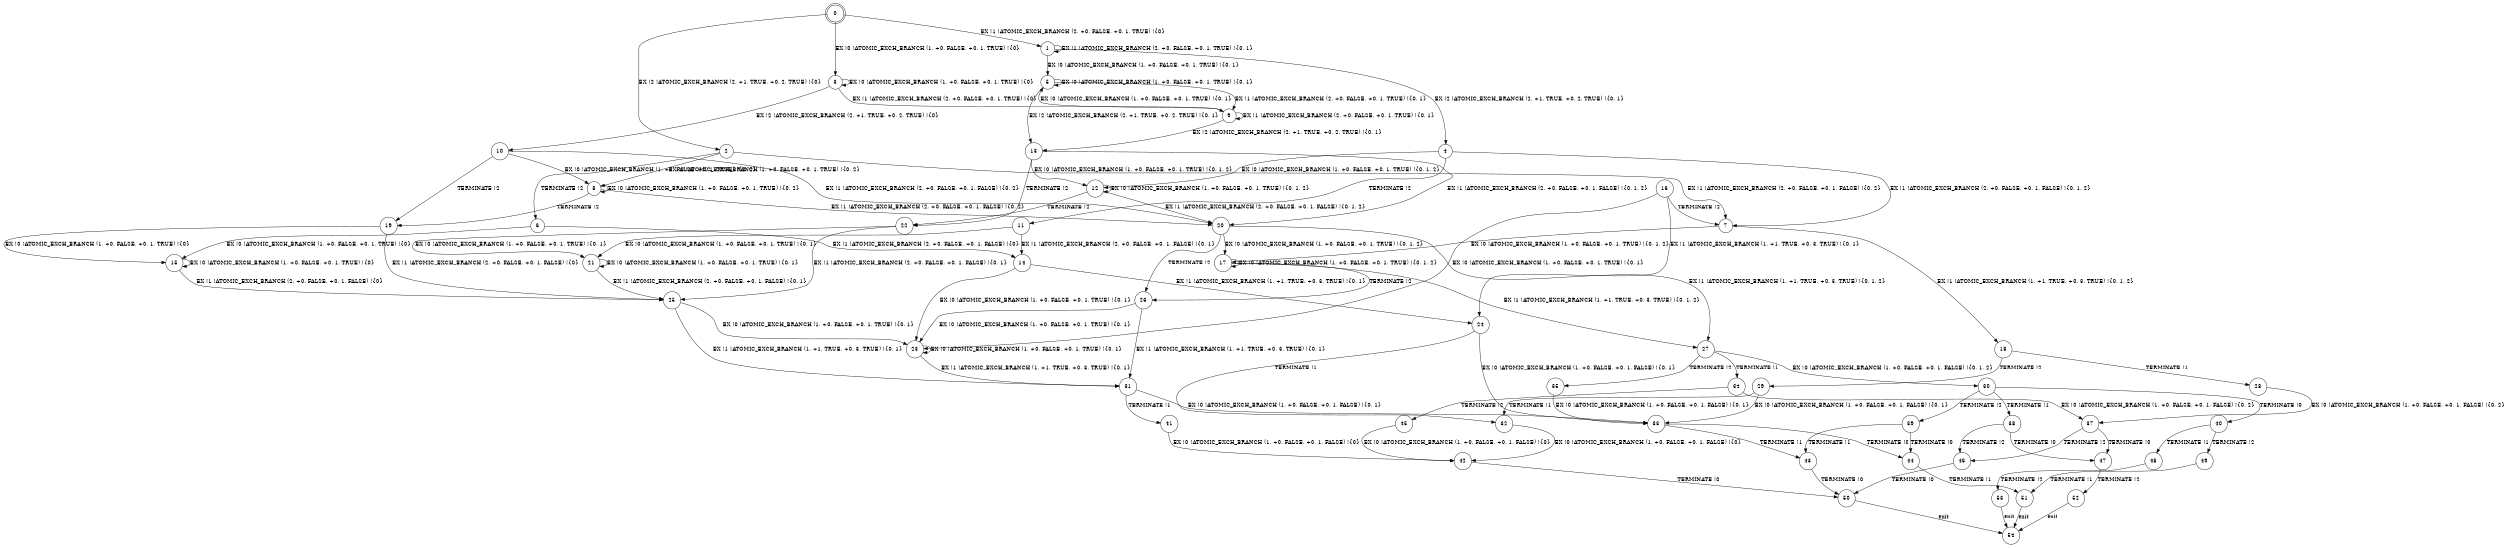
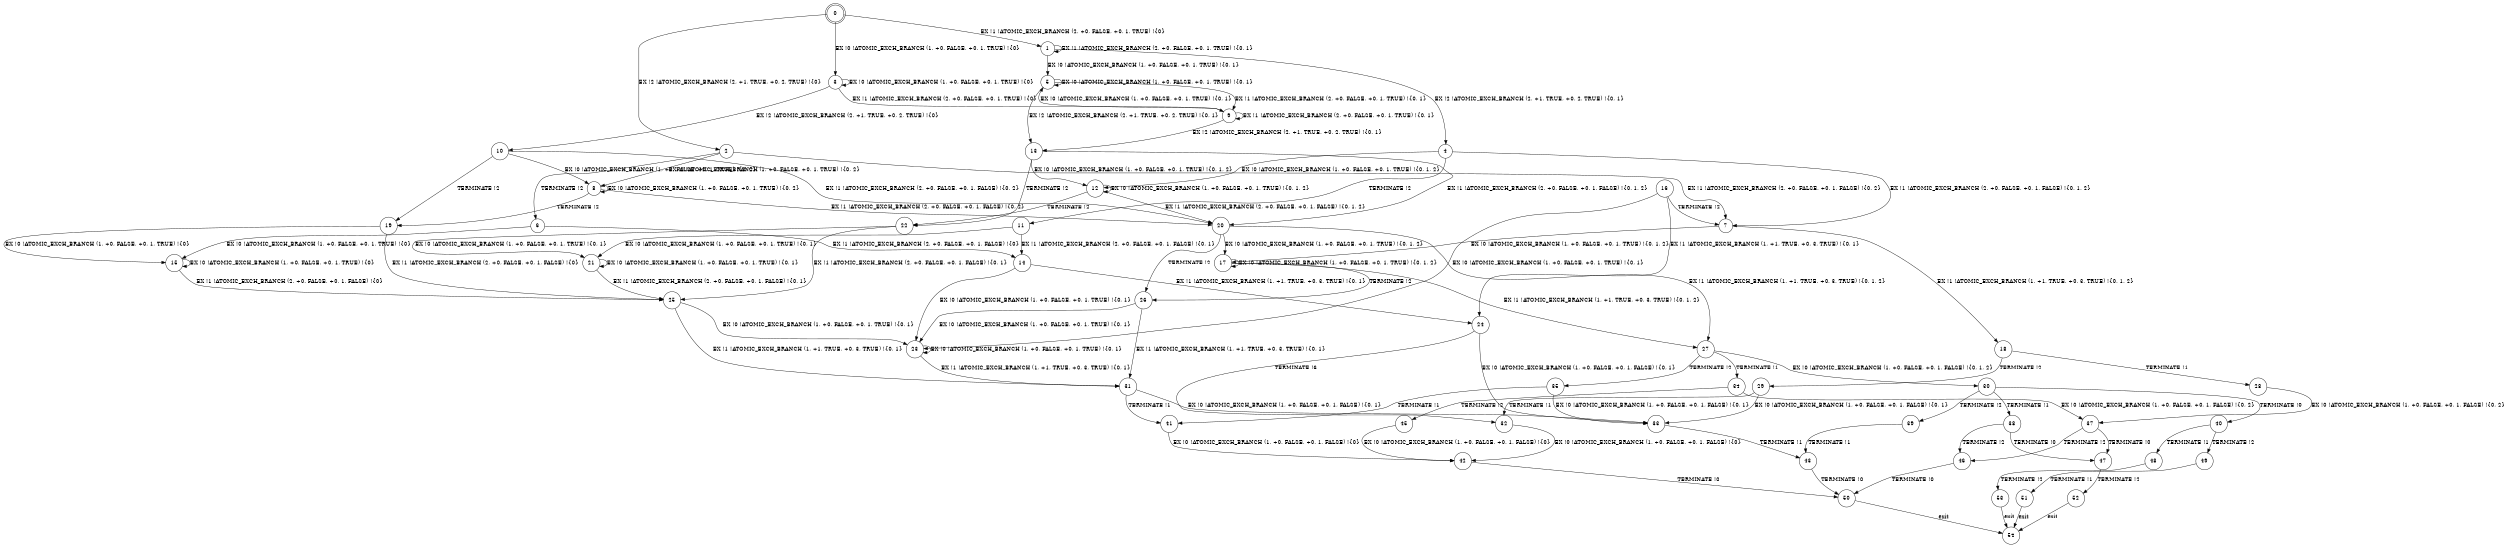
  digraph {
    node [shape=circle]
    0 [peripheries=2]
    1
    2
    3
    4
    5
    6
    7
    8
    9
    10
    11
    12
    13
    14
    15
    17
    18
    19
    20
    21
    22
    23
    24
    25
    16
    26
    27
    28
    29
    31
    32
    33
    30
    34
    35
    37
    38
    39
    40
    41
    42
    43
-   44
    45
    46
    47
    48
    49
    50
    51
    52
    53
    54
    0 -> 1 [label="EX !1 !ATOMIC_EXCH_BRANCH (2, +0, FALSE, +0, 1, TRUE) !{0}"]
    0 -> 2 [label="EX !2 !ATOMIC_EXCH_BRANCH (2, +1, TRUE, +0, 2, TRUE) !{0}"]
    0 -> 3 [label="EX !0 !ATOMIC_EXCH_BRANCH (1, +0, FALSE, +0, 1, TRUE) !{0}"]
    1 -> 1 [label="EX !1 !ATOMIC_EXCH_BRANCH (2, +0, FALSE, +0, 1, TRUE) !{0, 1}"]
    1 -> 4 [label="EX !2 !ATOMIC_EXCH_BRANCH (2, +1, TRUE, +0, 2, TRUE) !{0, 1}"]
    1 -> 5 [label="EX !0 !ATOMIC_EXCH_BRANCH (1, +0, FALSE, +0, 1, TRUE) !{0, 1}"]
    2 -> 6 [label="TERMINATE !2"]
    2 -> 7 [label="EX !1 !ATOMIC_EXCH_BRANCH (2, +0, FALSE, +0, 1, FALSE) !{0, 2}"]
    2 -> 8 [label="EX !0 !ATOMIC_EXCH_BRANCH (1, +0, FALSE, +0, 1, TRUE) !{0, 2}"]
    3 -> 3 [label="EX !0 !ATOMIC_EXCH_BRANCH (1, +0, FALSE, +0, 1, TRUE) !{0}"]
    3 -> 9 [label="EX !1 !ATOMIC_EXCH_BRANCH (2, +0, FALSE, +0, 1, TRUE) !{0}"]
    3 -> 10 [label="EX !2 !ATOMIC_EXCH_BRANCH (2, +1, TRUE, +0, 2, TRUE) !{0}"]
    4 -> 7 [label="EX !1 !ATOMIC_EXCH_BRANCH (2, +0, FALSE, +0, 1, FALSE) !{0, 1, 2}"]
    4 -> 11 [label="TERMINATE !2"]
    4 -> 12 [label="EX !0 !ATOMIC_EXCH_BRANCH (1, +0, FALSE, +0, 1, TRUE) !{0, 1, 2}"]
    5 -> 5 [label="EX !0 !ATOMIC_EXCH_BRANCH (1, +0, FALSE, +0, 1, TRUE) !{0, 1}"]
    5 -> 9 [label="EX !1 !ATOMIC_EXCH_BRANCH (2, +0, FALSE, +0, 1, TRUE) !{0, 1}"]
    5 -> 13 [label="EX !2 !ATOMIC_EXCH_BRANCH (2, +1, TRUE, +0, 2, TRUE) !{0, 1}"]
    6 -> 14 [label="EX !1 !ATOMIC_EXCH_BRANCH (2, +0, FALSE, +0, 1, FALSE) !{0}"]
    6 -> 15 [label="EX !0 !ATOMIC_EXCH_BRANCH (1, +0, FALSE, +0, 1, TRUE) !{0}"]
    7 -> 17 [label="EX !0 !ATOMIC_EXCH_BRANCH (1, +0, FALSE, +0, 1, TRUE) !{0, 1, 2}"]
    7 -> 18 [label="EX !1 !ATOMIC_EXCH_BRANCH (1, +1, TRUE, +0, 3, TRUE) !{0, 1, 2}"]
    8 -> 8 [label="EX !0 !ATOMIC_EXCH_BRANCH (1, +0, FALSE, +0, 1, TRUE) !{0, 2}"]
    8 -> 19 [label="TERMINATE !2"]
    8 -> 20 [label="EX !1 !ATOMIC_EXCH_BRANCH (2, +0, FALSE, +0, 1, FALSE) !{0, 2}"]
    9 -> 5 [label="EX !0 !ATOMIC_EXCH_BRANCH (1, +0, FALSE, +0, 1, TRUE) !{0, 1}"]
    9 -> 9 [label="EX !1 !ATOMIC_EXCH_BRANCH (2, +0, FALSE, +0, 1, TRUE) !{0, 1}"]
    9 -> 13 [label="EX !2 !ATOMIC_EXCH_BRANCH (2, +1, TRUE, +0, 2, TRUE) !{0, 1}"]
    10 -> 8 [label="EX !0 !ATOMIC_EXCH_BRANCH (1, +0, FALSE, +0, 1, TRUE) !{0, 2}"]
    10 -> 19 [label="TERMINATE !2"]
    10 -> 20 [label="EX !1 !ATOMIC_EXCH_BRANCH (2, +0, FALSE, +0, 1, FALSE) !{0, 2}"]
    11 -> 14 [label="EX !1 !ATOMIC_EXCH_BRANCH (2, +0, FALSE, +0, 1, FALSE) !{0, 1}"]
    11 -> 21 [label="EX !0 !ATOMIC_EXCH_BRANCH (1, +0, FALSE, +0, 1, TRUE) !{0, 1}"]
    12 -> 12 [label="EX !0 !ATOMIC_EXCH_BRANCH (1, +0, FALSE, +0, 1, TRUE) !{0, 1, 2}"]
    12 -> 20 [label="EX !1 !ATOMIC_EXCH_BRANCH (2, +0, FALSE, +0, 1, FALSE) !{0, 1, 2}"]
    12 -> 22 [label="TERMINATE !2"]
    13 -> 12 [label="EX !0 !ATOMIC_EXCH_BRANCH (1, +0, FALSE, +0, 1, TRUE) !{0, 1, 2}"]
    13 -> 20 [label="EX !1 !ATOMIC_EXCH_BRANCH (2, +0, FALSE, +0, 1, FALSE) !{0, 1, 2}"]
    13 -> 22 [label="TERMINATE !2"]
    14 -> 23 [label="EX !0 !ATOMIC_EXCH_BRANCH (1, +0, FALSE, +0, 1, TRUE) !{0, 1}"]
    14 -> 24 [label="EX !1 !ATOMIC_EXCH_BRANCH (1, +1, TRUE, +0, 3, TRUE) !{0, 1}"]
    15 -> 15 [label="EX !0 !ATOMIC_EXCH_BRANCH (1, +0, FALSE, +0, 1, TRUE) !{0}"]
    15 -> 25 [label="EX !1 !ATOMIC_EXCH_BRANCH (2, +0, FALSE, +0, 1, FALSE) !{0}"]
    17 -> 17 [label="EX !0 !ATOMIC_EXCH_BRANCH (1, +0, FALSE, +0, 1, TRUE) !{0, 1, 2}"]
    17 -> 26 [label="TERMINATE !2"]
    17 -> 27 [label="EX !1 !ATOMIC_EXCH_BRANCH (1, +1, TRUE, +0, 3, TRUE) !{0, 1, 2}"]
    18 -> 28 [label="TERMINATE !1"]
    18 -> 29 [label="TERMINATE !2"]
    19 -> 15 [label="EX !0 !ATOMIC_EXCH_BRANCH (1, +0, FALSE, +0, 1, TRUE) !{0}"]
    19 -> 25 [label="EX !1 !ATOMIC_EXCH_BRANCH (2, +0, FALSE, +0, 1, FALSE) !{0}"]
    20 -> 17 [label="EX !0 !ATOMIC_EXCH_BRANCH (1, +0, FALSE, +0, 1, TRUE) !{0, 1, 2}"]
    20 -> 26 [label="TERMINATE !2"]
    20 -> 27 [label="EX !1 !ATOMIC_EXCH_BRANCH (1, +1, TRUE, +0, 3, TRUE) !{0, 1, 2}"]
    21 -> 21 [label="EX !0 !ATOMIC_EXCH_BRANCH (1, +0, FALSE, +0, 1, TRUE) !{0, 1}"]
    21 -> 25 [label="EX !1 !ATOMIC_EXCH_BRANCH (2, +0, FALSE, +0, 1, FALSE) !{0, 1}"]
    22 -> 21 [label="EX !0 !ATOMIC_EXCH_BRANCH (1, +0, FALSE, +0, 1, TRUE) !{0, 1}"]
    22 -> 25 [label="EX !1 !ATOMIC_EXCH_BRANCH (2, +0, FALSE, +0, 1, FALSE) !{0, 1}"]
    23 -> 23 [label="EX !0 !ATOMIC_EXCH_BRANCH (1, +0, FALSE, +0, 1, TRUE) !{0, 1}"]
    23 -> 31 [label="EX !1 !ATOMIC_EXCH_BRANCH (1, +1, TRUE, +0, 3, TRUE) !{0, 1}"]
-   24 -> 32 [label="TERMINATE !1"]
+   24 -> 32 [label="TERMINATE !6"]
    24 -> 33 [label="EX !0 !ATOMIC_EXCH_BRANCH (1, +0, FALSE, +0, 1, FALSE) !{0, 1}"]
    25 -> 23 [label="EX !0 !ATOMIC_EXCH_BRANCH (1, +0, FALSE, +0, 1, TRUE) !{0, 1}"]
    25 -> 31 [label="EX !1 !ATOMIC_EXCH_BRANCH (1, +1, TRUE, +0, 3, TRUE) !{0, 1}"]
    16 -> 7 [label="TERMINATE !2"]
    16 -> 23 [label="EX !0 !ATOMIC_EXCH_BRANCH (1, +0, FALSE, +0, 1, TRUE) !{0, 1}"]
    16 -> 24 [label="EX !1 !ATOMIC_EXCH_BRANCH (1, +1, TRUE, +0, 3, TRUE) !{0, 1}"]
    26 -> 23 [label="EX !0 !ATOMIC_EXCH_BRANCH (1, +0, FALSE, +0, 1, TRUE) !{0, 1}"]
    26 -> 31 [label="EX !1 !ATOMIC_EXCH_BRANCH (1, +1, TRUE, +0, 3, TRUE) !{0, 1}"]
    27 -> 30 [label="EX !0 !ATOMIC_EXCH_BRANCH (1, +0, FALSE, +0, 1, FALSE) !{0, 1, 2}"]
    27 -> 34 [label="TERMINATE !1"]
    27 -> 35 [label="TERMINATE !2"]
    28 -> 37 [label="EX !0 !ATOMIC_EXCH_BRANCH (1, +0, FALSE, +0, 1, FALSE) !{0, 2}"]
    29 -> 32 [label="TERMINATE !1"]
    29 -> 33 [label="EX !0 !ATOMIC_EXCH_BRANCH (1, +0, FALSE, +0, 1, FALSE) !{0, 1}"]
    31 -> 33 [label="EX !0 !ATOMIC_EXCH_BRANCH (1, +0, FALSE, +0, 1, FALSE) !{0, 1}"]
    31 -> 41 [label="TERMINATE !1"]
    32 -> 42 [label="EX !0 !ATOMIC_EXCH_BRANCH (1, +0, FALSE, +0, 1, FALSE) !{0}"]
    33 -> 43 [label="TERMINATE !1"]
-   33 -> 44 [label="TERMINATE !0"]
    30 -> 38 [label="TERMINATE !1"]
    30 -> 39 [label="TERMINATE !2"]
    30 -> 40 [label="TERMINATE !0"]
    34 -> 37 [label="EX !0 !ATOMIC_EXCH_BRANCH (1, +0, FALSE, +0, 1, FALSE) !{0, 2}"]
    34 -> 45 [label="TERMINATE !2"]
    35 -> 33 [label="EX !0 !ATOMIC_EXCH_BRANCH (1, +0, FALSE, +0, 1, FALSE) !{0, 1}"]
+   35 -> 41 [label="TERMINATE !1"]
    37 -> 46 [label="TERMINATE !2"]
    37 -> 47 [label="TERMINATE !0"]
    38 -> 46 [label="TERMINATE !2"]
    38 -> 47 [label="TERMINATE !0"]
    39 -> 43 [label="TERMINATE !1"]
-   39 -> 44 [label="TERMINATE !0"]
    40 -> 48 [label="TERMINATE !1"]
    40 -> 49 [label="TERMINATE !2"]
    41 -> 42 [label="EX !0 !ATOMIC_EXCH_BRANCH (1, +0, FALSE, +0, 1, FALSE) !{0}"]
    42 -> 50 [label="TERMINATE !0"]
    43 -> 50 [label="TERMINATE !0"]
-   44 -> 51 [label="TERMINATE !1"]
    45 -> 42 [label="EX !0 !ATOMIC_EXCH_BRANCH (1, +0, FALSE, +0, 1, FALSE) !{0}"]
    46 -> 50 [label="TERMINATE !0"]
    47 -> 52 [label="TERMINATE !2"]
    48 -> 53 [label="TERMINATE !2"]
    49 -> 51 [label="TERMINATE !1"]
    50 -> 54 [label=exit]
    51 -> 54 [label=exit]
    52 -> 54 [label=exit]
    53 -> 54 [label=exit]
  }
